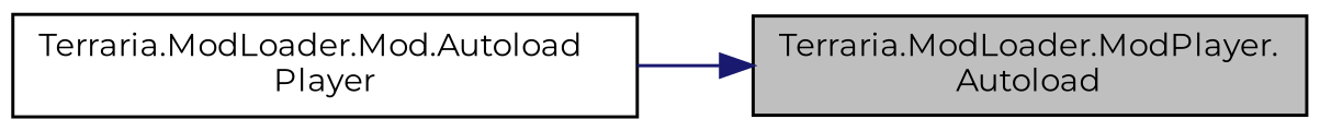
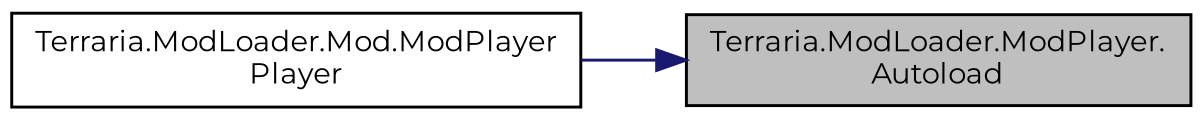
  digraph {
    rankdir=RL
    fontname=Montserrat
    node [color=black fontname=Montserrat fontsize=10 shape=record style=filled]
    n1 [fillcolor=grey75 fontcolor=black height=0.2 label="Terraria.ModLoader.ModPlayer.\lAutoload" width=0.4]
-   n2 [fillcolor=white height=0.2 label="Terraria.ModLoader.Mod.Autoload\lPlayer" width=0.4]
+   n2 [fillcolor=white height=0.2 label="Terraria.ModLoader.Mod.ModPlayer\lPlayer" width=0.4]
    n1 -> n2 [color=midnightblue dir=back fontname=Montserrat fontsize=10 labelfontname=Helvetica labelfontsize=10 style=solid]
  }
